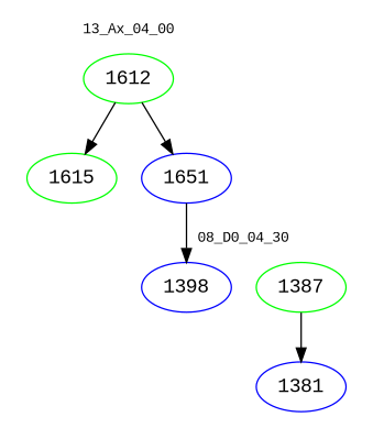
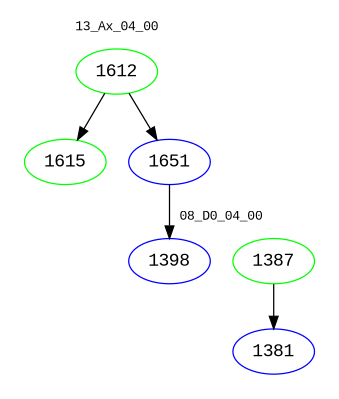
  digraph {
    fontname="Liberation Mono"
    node [color=green fontname="Liberation Mono"]
    edge [color=black fontname="Liberation Mono"]
    n1 [label=1612]
    n2 [label=1615]
    n3 [color=blue label=1651]
    n4 [label=1387]
    n5 [color=blue label=1381]
    n6 [color=blue label=1398]
    subgraph cluster_1 {
      color=white
      fontsize=10
      label="13_Ax_04_00"
      n1
      n2
      n3
    }
    subgraph cluster_2 {
      color=white
      fontsize=10
-     label="08_D0_04_30"
+     label="08_D0_04_00"
      n4
      n5
      n6
    }
    n1 -> n2
    n1 -> n3
    n3 -> n6
    n4 -> n5
  }
